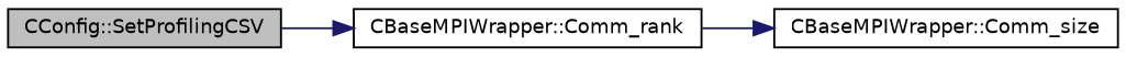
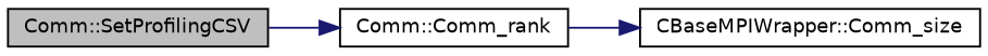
  digraph {
    rankdir=LR
    node [color=black fillcolor=white fontname=Helvetica fontsize=10 shape=record style=filled]
    edge [color=midnightblue fontname=Helvetica fontsize=10 labelfontname=Helvetica labelfontsize=10 style=solid]
-   n1 [fillcolor=grey75 fontcolor=black height=0.2 label="CConfig::SetProfilingCSV" width=0.4]
-   n2 [height=0.2 label="CBaseMPIWrapper::Comm_rank" width=0.4]
+   n1 [fillcolor=grey75 fontcolor=black height=0.2 label="Comm::SetProfilingCSV" width=0.4]
+   n2 [height=0.2 label="Comm::Comm_rank" width=0.4]
    n3 [height=0.2 label="CBaseMPIWrapper::Comm_size" width=0.4]
    n1 -> n2
    n2 -> n3
  }
